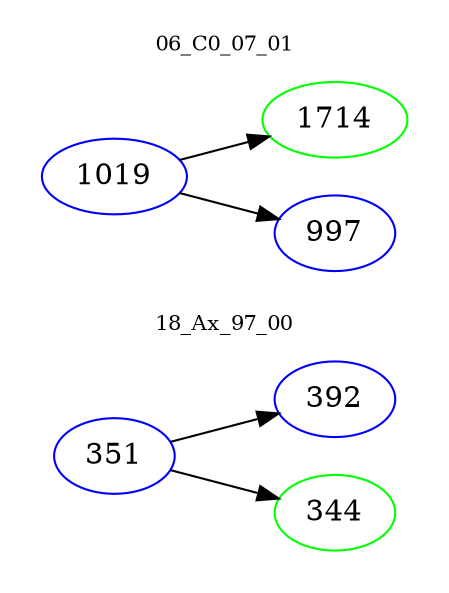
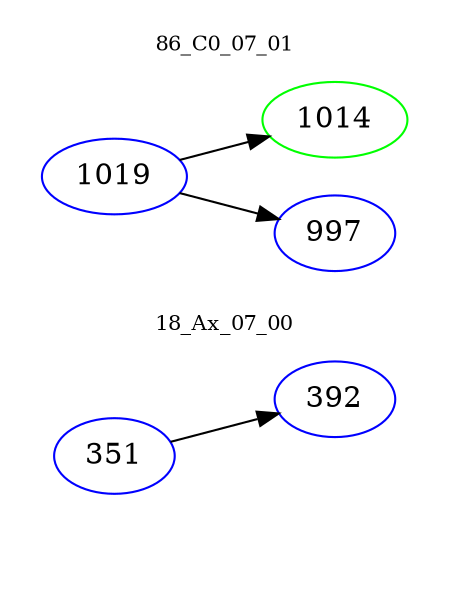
  digraph {
    rankdir=LR
    node [color=blue]
    edge [color=black]
    n1 [label=351]
-   n2 [color=green label=344]
    n3 [label=392]
    n4 [label=1019]
    n5 [label=997]
-   n6 [color=green label=1714]
+   n6 [color=green label=1014]
    subgraph cluster_1 {
      color=white
      fontsize=10
-     label="18_Ax_97_00"
+     label="18_Ax_07_00"
      n1
-     n2
      n3
    }
    subgraph cluster_2 {
      color=white
      fontsize=10
-     label="06_C0_07_01"
+     label="86_C0_07_01"
      n4
      n5
      n6
    }
-   n1 -> n2
    n1 -> n3
    n4 -> n5
    n4 -> n6
  }
